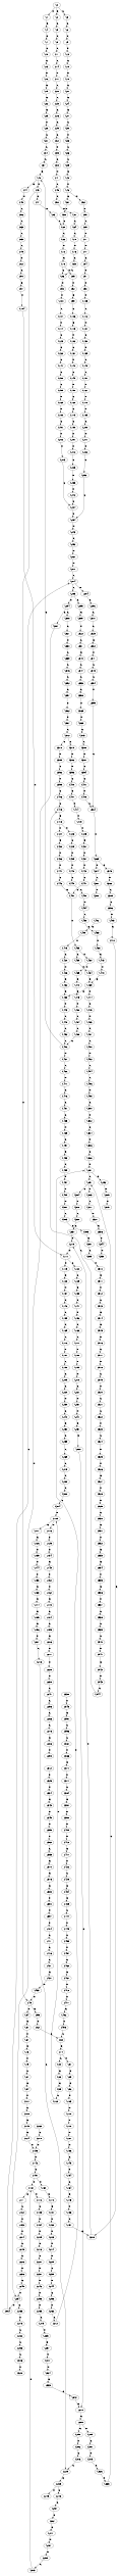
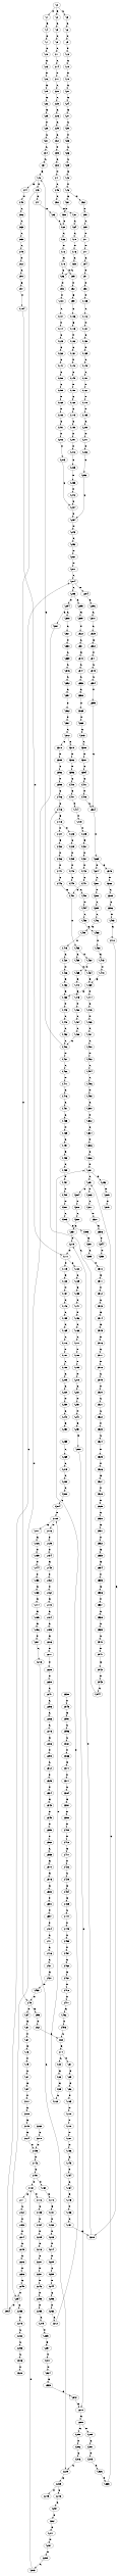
  strict digraph {
    S0
    S1
    S2
    S3
    S4
    S5
    S6
    S7
    S8
    S9
    S10
    S11
    S12
    S13
    S14
    S15
    S16
    S17
    S18
    S19
    S20
    S21
    S22
    S23
    S24
    S25
    S26
    S27
    S28
    S29
    S30
    S31
    S32
    S33
    S34
    S35
    S36
    S37
    S38
    S39
    S40
    S41
    S42
    S43
    S44
    S45
    S46
    S47
    S48
    S49
    S50
    S51
    S52
    S53
    S54
    S55
    S56
    S57
    S58
    S59
    S60
    S61
    S62
    S63
    S64
    S65
    S66
    S67
    S68
    S69
    S70
    S71
    S72
    S73
    S74
    S75
    S76
    S77
    S78
    S79
    S80
    S81
    S82
    S83
    S84
    S85
    S86
    S87
    S88
    S89
    S90
    S91
    S92
    S93
    S94
    S95
    S96
    S97
    S98
    S99
    S100
    S101
    S102
    S103
    S104
    S105
    S106
    S107
    S108
    S109
    S110
    S111
    S112
    S113
    S114
    S115
    S116
    S117
    S118
    S119
    S120
    S121
    S122
    S123
    S124
    S125
    S126
    S127
    S128
    S129
    S130
    S131
    S132
    S133
    S134
    S135
    S136
    S137
    S138
    S139
    S140
    S141
    S142
    S143
    S144
    S145
    S146
    S147
    S148
    S149
    S150
    S151
    S152
    S153
    S154
    S155
    S156
    S157
    S158
    S159
    S160
    S161
    S162
    S163
    S164
    S165
    S166
    S167
    S168
    S169
    S170
    S171
    S172
    S173
    S174
    S175
    S176
    S177
    S178
    S179
    S180
    S181
    S182
    S183
    S184
    S185
    S186
    S187
    S188
    S189
    S190
    S191
    S192
    S193
    S194
    S195
    S196
    S197
    S198
    S199
    S200
    S201
    S202
    S203
    S204
    S205
    S206
    S207
    S208
    S209
    S210
    S211
    S212
    S213
    S214
    S215
    S216
    S217
    S218
    S219
    S220
    S221
    S222
    S223
    S224
    S225
    S226
    S227
    S228
    S229
    S230
    S231
    S232
    S233
    S234
    S235
    S236
    S237
    S238
    S239
    S240
    S241
    S242
    S243
    S244
    S245
    S246
    S247
    S248
    S249
    S250
    S251
    S252
    S253
    S254
    S255
    S256
    S257
    S259
    S260
    S261
    S262
    S263
    n264 [label=S864]
    S265
    S266
    S267
    S269
    S270
    S271
    S272
    S273
    S274
    S275
    S276
    S277
    S268
    S278
    S279
    S280
    S281
    S282
    S283
    S284
    S285
    S286
    S287
    S288
    S289
    S290
    S291
    S292
    S293
    S294
    S295
    S296
    S297
    S298
    S299
    S300
    S301
    S302
    S303
    S304
    S305
    S306
    S307
    S308
    S309
    S310
    S311
    S312
    S313
    S314
    S315
    S316
    S317
    S318
    S319
    S320
    S321
    S322
    S323
    S324
    S325
    S326
    S327
    S328
    S330
    S331
    S332
    S333
    S334
    S335
    S336
    S337
    S339
    S340
    S341
    S342
    S343
    S344
    S338
    S345
    S346
    S347
    S348
    S349
    S350
    S351
    S352
    S353
    S354
    S355
    S356
    S357
    S358
    S359
    S360
    S361
    S362
    S363
    S364
    S365
    S366
    S367
    S368
    S369
    S370
    S371
    S372
    S373
    S374
    S375
    S376
    S377
    S378
    S379
    S380
    S381
    S382
    S383
    S384
    S385
    S386
    S387
    S388
    S389
    S390
    S391
    S392
    S393
    S394
+   S395
    S396
    S397
    S398
    S399
    S400
    S401
    S402
    S403
    S404
    S405
    S406
    S407
    S408
    S409
    S410
    S411
    S412
    S413
    S414
    S415
    S416
    S417
    S418
    S419
    S420
    S421
    S422
    S423
    S424
    S425
    S426
    S427
    S428
    S429
    S430
    S431
    S432
    S433
    S434
    S435
    S436
    S437
    S438
    S439
    S440
    S441
    S442
    S443
    S444
    S445
    S446
    S447
    S448
    S449
    S450
    S451
    S452
    S453
    S454
    S455
    S456
    S457
    S458
    S459
    S460
    S461
    S462
    S463
    S464
    S465
    S466
    S467
    S468
    S469
    S470
    S471
    S472
    S473
    S474
    S475
    S476
    S477
    S478
    S479
    S480
    S481
    S482
    S483
    S484
    S485
    S486
    S487
    S488
    S489
    S490
    S491
    S492
    S493
    S494
    S495
    S496
    S497
    S498
    S499
    S500
    S501
    S502
    S503
    S504
    S505
    S506
    S507
    S508
    S509
    S510
    S511
    S512
    S513
    S514
    S515
    S516
    S517
    S518
    S519
    S520
    S521
    S522
    S523
    S524
    S525
    S526
    S527
    S528
    S529
    S530
    S531
    S532
    S533
    S534
    S535
    S536
    S537
    S538
    S539
    S540
    S541
    S542
    S543
    S544
    S0 -> S1 [label=T]
    S0 -> S2 [label=G]
    S0 -> S3 [label=C]
    S1 -> S4 [label=G]
    S2 -> S5 [label=C]
    S3 -> S6 [label=C]
    S4 -> S7 [label=G]
    S5 -> S8 [label=G]
    S6 -> S9 [label=G]
    S7 -> S10 [label=C]
    S8 -> S11 [label=C]
    S9 -> S12 [label=T]
    S10 -> S13 [label=C]
    S11 -> S14 [label=C]
    S12 -> S15 [label=C]
    S13 -> S16 [label=T]
    S14 -> S17 [label=T]
    S15 -> S18 [label=T]
    S16 -> S19 [label=G]
    S17 -> S20 [label=C]
    S18 -> S21 [label=C]
    S19 -> S22 [label=G]
    S20 -> S23 [label=G]
    S21 -> S24 [label=G]
    S22 -> S25 [label=G]
    S23 -> S26 [label=G]
    S24 -> S27 [label=G]
    S25 -> S28 [label=T]
    S26 -> S29 [label=G]
    S27 -> S30 [label=C]
    S28 -> S31 [label=C]
    S29 -> S32 [label=C]
    S30 -> S33 [label=A]
    S31 -> S34 [label=C]
    S32 -> S35 [label=T]
    S33 -> S36 [label=C]
    S34 -> S37 [label=C]
    S35 -> S38 [label=C]
    S36 -> S39 [label=C]
    S37 -> S40 [label=G]
    S38 -> S41 [label=A]
    S39 -> S42 [label=G]
    S40 -> S43 [label=A]
    S40 -> S44 [label=G]
    S41 -> S45 [label=C]
    S42 -> S46 [label=A]
    S43 -> S47 [label=G]
    S43 -> S48 [label=A]
    S44 -> S49 [label=A]
    S45 -> S50 [label=G]
    S46 -> S51 [label=G]
    S46 -> S52 [label=A]
    S47 -> S53 [label=T]
    S48 -> S54 [label=A]
    S48 -> S55 [label=G]
    S49 -> S56 [label=G]
    S50 -> S57 [label=T]
    S51 -> S58 [label=T]
    S52 -> S59 [label=T]
    S53 -> S60 [label=C]
    S54 -> S61 [label=G]
    S55 -> S62 [label=T]
    S56 -> S63 [label=G]
    S57 -> S64 [label=C]
    S58 -> S60 [label=C]
    S59 -> S65 [label=G]
    S60 -> S66 [label=C]
    S61 -> S67 [label=T]
    S62 -> S68 [label=C]
    S63 -> S69 [label=C]
    S64 -> S70 [label=C]
    S65 -> S71 [label=T]
    S66 -> S72 [label=A]
    S67 -> S73 [label=G]
    S68 -> S74 [label=G]
    S69 -> S75 [label=G]
    S70 -> S76 [label=A]
    S71 -> S77 [label=A]
    S72 -> S78 [label=G]
    S73 -> S79 [label=T]
    S74 -> S80 [label=C]
    S74 -> S81 [label=A]
    S75 -> S82 [label=T]
    S76 -> S83 [label=G]
    S77 -> S84 [label=G]
    S78 -> S85 [label=T]
    S78 -> S86 [label=C]
    S79 -> S87 [label=C]
    S80 -> S88 [label=G]
    S81 -> S89 [label=G]
    S82 -> S90 [label=G]
    S83 -> S86 [label=C]
    S84 -> S91 [label=T]
    S85 -> S92 [label=A]
    S86 -> S93 [label=T]
    S87 -> S94 [label=G]
    S88 -> S95 [label=G]
    S89 -> S96 [label=G]
    S90 -> S97 [label=G]
    S91 -> S98 [label=T]
    S92 -> S99 [label=G]
    S93 -> S100 [label=T]
    S94 -> S101 [label=T]
    S95 -> S102 [label=C]
    S96 -> S103 [label=T]
    S97 -> S104 [label=T]
    S98 -> S105 [label=T]
    S99 -> S106 [label=G]
    S100 -> S107 [label=C]
    S101 -> S108 [label=C]
    S102 -> S109 [label=T]
    S103 -> S110 [label=A]
    S104 -> S111 [label=A]
    S105 -> S112 [label=C]
    S106 -> S113 [label=G]
    S107 -> S114 [label=A]
    S108 -> S115 [label=G]
    S109 -> S116 [label=A]
    S109 -> S117 [label=G]
    S110 -> S118 [label=T]
    S111 -> S119 [label=T]
    S111 -> S120 [label=C]
    S112 -> S121 [label=A]
    S113 -> S122 [label=T]
    S114 -> S123 [label=C]
    S115 -> S124 [label=G]
    S116 -> S125 [label=T]
    S117 -> S126 [label=G]
    S118 -> S127 [label=A]
    S119 -> S128 [label=G]
    S120 -> S129 [label=C]
    S121 -> S130 [label=C]
    S122 -> S131 [label=C]
    S123 -> S132 [label=G]
    S124 -> S133 [label=A]
    S125 -> S134 [label=A]
    S126 -> S135 [label=A]
    S127 -> S136 [label=A]
    S128 -> S137 [label=A]
    S129 -> S138 [label=G]
    S130 -> S139 [label=T]
    S131 -> S140 [label=A]
    S132 -> S141 [label=C]
    S133 -> S142 [label=A]
    S134 -> S143 [label=G]
    S135 -> S144 [label=A]
    S136 -> S145 [label=G]
    S137 -> S146 [label=G]
    S138 -> S147 [label=G]
    S139 -> S148 [label=C]
    S140 -> S149 [label=C]
    S141 -> S150 [label=C]
    S142 -> S151 [label=C]
    S143 -> S152 [label=T]
    S144 -> S153 [label=T]
    S145 -> S154 [label=T]
    S146 -> S155 [label=C]
    S147 -> S156 [label=T]
    S148 -> S157 [label=C]
    S149 -> S158 [label=T]
    S150 -> S159 [label=C]
    S151 -> S160 [label=A]
    S151 -> S161 [label=T]
    S152 -> S162 [label=A]
    S153 -> S163 [label=G]
    S154 -> S164 [label=C]
    S155 -> S165 [label=G]
    S156 -> S166 [label=G]
    S157 -> S167 [label=T]
    S158 -> S168 [label=C]
    S159 -> S169 [label=T]
    S160 -> S170 [label=G]
    S161 -> S171 [label=G]
    S161 -> S172 [label=A]
    S162 -> S173 [label=G]
    S163 -> S174 [label=G]
    S164 -> S175 [label=G]
    S165 -> S176 [label=G]
    S166 -> S177 [label=G]
    S167 -> S178 [label=T]
    S168 -> S179 [label=G]
    S169 -> S180 [label=T]
    S170 -> S181 [label=G]
    S171 -> S182 [label=C]
    S172 -> S183 [label=C]
    S173 -> S184 [label=C]
    S174 -> S185 [label=G]
    S175 -> S186 [label=T]
    S176 -> S187 [label=T]
    S177 -> S188 [label=T]
    S178 -> S189 [label=T]
    S179 -> S190 [label=C]
    S180 -> S191 [label=C]
    S181 -> S192 [label=A]
    S182 -> S193 [label=A]
    S183 -> S194 [label=A]
    S184 -> S195 [label=C]
    S185 -> S196 [label=G]
    S186 -> S197 [label=G]
    S187 -> S198 [label=C]
    S188 -> S199 [label=T]
    S189 -> S200 [label=C]
    S190 -> S201 [label=T]
    S191 -> S202 [label=A]
    S192 -> S203 [label=A]
    S193 -> S204 [label=A]
    S194 -> S205 [label=A]
    S195 -> S206 [label=G]
    S196 -> S207 [label=T]
    S197 -> S208 [label=G]
    S198 -> S209 [label=G]
    S199 -> S210 [label=A]
    S200 -> S211 [label=A]
    S201 -> S212 [label=T]
    S202 -> S213 [label=T]
    S203 -> S214 [label=T]
    S204 -> S215 [label=C]
    S205 -> S216 [label=C]
    S206 -> S217 [label=A]
    S207 -> S218 [label=C]
    S208 -> S219 [label=T]
    S209 -> S220 [label=C]
    S210 -> S221 [label=G]
    S211 -> S222 [label=T]
    S212 -> S223 [label=C]
    S213 -> S224 [label=C]
    S214 -> S225 [label=A]
    S215 -> S226 [label=C]
    S216 -> S227 [label=G]
    S217 -> S228 [label=A]
    S218 -> S229 [label=C]
    S219 -> S111 [label=A]
    S220 -> S230 [label=A]
    S221 -> S231 [label=A]
    S222 -> S232 [label=C]
    S223 -> S233 [label=A]
    S224 -> S234 [label=C]
    S225 -> S235 [label=G]
    S226 -> S236 [label=A]
    S227 -> S237 [label=A]
    S228 -> S238 [label=A]
    S229 -> S239 [label=G]
    S230 -> S240 [label=C]
    S231 -> S241 [label=A]
    S232 -> S234 [label=C]
    S233 -> S242 [label=T]
    S234 -> S243 [label=A]
    S235 -> S244 [label=T]
    S236 -> S245 [label=G]
    S237 -> S246 [label=A]
    S238 -> S247 [label=C]
    S239 -> S248 [label=C]
    S239 -> S249 [label=T]
    S240 -> S250 [label=G]
    S241 -> S251 [label=G]
    S242 -> S224 [label=C]
    S243 -> S252 [label=G]
    S244 -> S253 [label=C]
    S245 -> S254 [label=A]
    S246 -> S255 [label=A]
    S247 -> S256 [label=C]
    S248 -> S257 [label=C]
-   S250 -> S259 [label=C]
    S251 -> S260 [label=G]
    S252 -> S261 [label=A]
    S253 -> S262 [label=T]
    S254 -> S263 [label=C]
    S254 -> n264 [label=A]
    S255 -> S265 [label=A]
    S256 -> S266 [label=C]
    S257 -> S267 [label=G]
    S259 -> S269 [label=G]
    S260 -> S270 [label=G]
    S261 -> S271 [label=A]
    S262 -> S272 [label=C]
    S263 -> S273 [label=T]
    n264 -> S274 [label=C]
    S265 -> S275 [label=C]
    S266 -> S276 [label=C]
    S267 -> S277 [label=G]
    S269 -> S279 [label=C]
    S270 -> S280 [label=G]
    S271 -> S274 [label=C]
    S272 -> S281 [label=T]
    S273 -> S282 [label=C]
    S274 -> S283 [label=C]
    S274 -> S284 [label=A]
    S275 -> S285 [label=A]
    S276 -> S286 [label=G]
    S277 -> S287 [label=A]
    S268 -> S278 [label=G]
    S278 -> S133 [label=A]
    S279 -> S288 [label=G]
    S280 -> S289 [label=T]
    S280 -> S290 [label=G]
    S281 -> S291 [label=C]
    S281 -> S292 [label=G]
    S282 -> S293 [label=C]
    S283 -> S294 [label=A]
    S283 -> S295 [label=G]
    S284 -> S296 [label=G]
    S285 -> S297 [label=G]
    S286 -> S298 [label=A]
    S287 -> S299 [label=A]
    S288 -> S300 [label=G]
    S289 -> S301 [label=C]
    S290 -> S302 [label=T]
    S291 -> S303 [label=T]
    S291 -> S304 [label=G]
    S292 -> S305 [label=T]
    S293 -> S306 [label=C]
    S294 -> S307 [label=G]
    S294 -> S308 [label=C]
    S295 -> S309 [label=G]
    S296 -> S310 [label=C]
    S297 -> S311 [label=A]
+   S298 -> S312 [label=C]
    S299 -> S313 [label=C]
    S300 -> S314 [label=C]
    S301 -> S315 [label=T]
    S302 -> S316 [label=C]
    S303 -> S317 [label=G]
    S304 -> S318 [label=T]
    S305 -> S319 [label=A]
    S306 -> S320 [label=A]
    S307 -> S254 [label=A]
    S308 -> S321 [label=C]
    S309 -> S322 [label=A]
    S310 -> S323 [label=C]
    S311 -> S324 [label=A]
    S312 -> S325 [label=T]
    S313 -> S161 [label=T]
    S314 -> S109 [label=T]
    S315 -> S326 [label=C]
    S316 -> S229 [label=C]
    S317 -> S327 [label=A]
    S318 -> S328 [label=G]
    S321 -> S330 [label=A]
    S322 -> S331 [label=C]
    S323 -> S332 [label=G]
    S324 -> S333 [label=G]
    S325 -> S334 [label=A]
    S326 -> S335 [label=T]
    S327 -> S336 [label=G]
    S328 -> S337 [label=G]
    S330 -> S339 [label=C]
    S331 -> S340 [label=G]
    S332 -> S341 [label=T]
    S333 -> S342 [label=G]
    S334 -> S343 [label=G]
    S335 -> S291 [label=C]
    S336 -> S344 [label=T]
    S337 -> S219 [label=T]
    S339 -> S346 [label=C]
    S340 -> S347 [label=C]
    S341 -> S348 [label=C]
    S342 -> S270 [label=G]
    S343 -> S349 [label=A]
    S344 -> S350 [label=A]
    S338 -> S345 [label=T]
    S345 -> S351 [label=G]
    S346 -> S352 [label=C]
    S347 -> S353 [label=C]
    S348 -> S354 [label=C]
    S349 -> S355 [label=A]
    S351 -> S356 [label=C]
    S352 -> S357 [label=C]
    S353 -> S358 [label=C]
    S354 -> S359 [label=T]
    S355 -> S360 [label=T]
    S356 -> S361 [label=C]
    S357 -> S362 [label=T]
    S358 -> S363 [label=A]
    S359 -> S364 [label=C]
    S360 -> S365 [label=C]
    S361 -> S366 [label=A]
    S362 -> S367 [label=T]
    S363 -> S368 [label=T]
    S364 -> S369 [label=T]
    S365 -> S370 [label=G]
    S366 -> S371 [label=G]
    S367 -> S372 [label=C]
    S368 -> S373 [label=C]
    S369 -> S374 [label=T]
    S369 -> S375 [label=G]
    S370 -> S376 [label=G]
    S371 -> S377 [label=T]
    S372 -> S378 [label=C]
    S372 -> S379 [label=G]
    S373 -> S380 [label=G]
    S374 -> S381 [label=C]
    S375 -> S382 [label=T]
    S376 -> S383 [label=G]
    S377 -> S384 [label=C]
    S378 -> S385 [label=T]
    S379 -> S386 [label=A]
    S380 -> S387 [label=T]
    S381 -> S388 [label=T]
    S382 -> S389 [label=C]
    S383 -> S390 [label=T]
    S384 -> S391 [label=G]
    S385 -> S392 [label=G]
    S386 -> S393 [label=T]
    S387 -> S394 [label=C]
+   S388 -> S395 [label=C]
    S389 -> S396 [label=G]
    S390 -> S397 [label=A]
    S391 -> S398 [label=T]
    S392 -> S399 [label=T]
    S393 -> S400 [label=C]
    S394 -> S401 [label=C]
+   S395 -> S402 [label=G]
    S396 -> S403 [label=T]
    S397 -> S404 [label=T]
    S398 -> S405 [label=A]
    S399 -> S406 [label=C]
    S400 -> S407 [label=G]
    S401 -> S408 [label=T]
    S402 -> S409 [label=G]
    S403 -> S410 [label=G]
    S404 -> S411 [label=C]
    S405 -> S412 [label=A]
    S406 -> S413 [label=C]
    S407 -> S414 [label=T]
    S408 -> S364 [label=C]
    S409 -> S415 [label=A]
    S410 -> S208 [label=G]
    S411 -> S416 [label=C]
    S412 -> S417 [label=G]
    S413 -> S418 [label=G]
    S414 -> S419 [label=T]
    S415 -> S420 [label=G]
    S416 -> S421 [label=C]
    S417 -> S422 [label=A]
    S418 -> S423 [label=A]
    S418 -> S424 [label=T]
    S419 -> S425 [label=T]
    S420 -> S426 [label=A]
    S421 -> S427 [label=G]
    S422 -> S428 [label=C]
    S423 -> S429 [label=C]
    S424 -> S430 [label=G]
    S425 -> S431 [label=G]
    S426 -> S432 [label=G]
    S427 -> S433 [label=A]
    S428 -> S434 [label=G]
    S429 -> S435 [label=T]
    S430 -> S436 [label=T]
    S431 -> S437 [label=T]
    S432 -> S438 [label=G]
    S433 -> S48 [label=A]
    S434 -> S439 [label=G]
    S435 -> S440 [label=A]
    S436 -> S441 [label=A]
    S437 -> S442 [label=A]
    S438 -> S443 [label=T]
    S439 -> S444 [label=C]
    S440 -> S445 [label=C]
    S441 -> S446 [label=G]
    S442 -> S447 [label=G]
    S443 -> S448 [label=C]
    S444 -> S449 [label=T]
    S445 -> S450 [label=C]
    S446 -> S451 [label=G]
    S447 -> S451 [label=G]
    S448 -> S452 [label=C]
    S449 -> S453 [label=C]
    S450 -> S454 [label=A]
    S451 -> S455 [label=A]
    S452 -> S456 [label=C]
    S453 -> S457 [label=T]
    S454 -> S458 [label=G]
    S455 -> S459 [label=G]
    S455 -> S460 [label=A]
    S456 -> S40 [label=G]
    S456 -> S461 [label=A]
    S457 -> S462 [label=C]
    S458 -> S463 [label=G]
    S459 -> S464 [label=A]
    S460 -> S465 [label=A]
    S461 -> S466 [label=G]
    S462 -> S467 [label=G]
    S463 -> S468 [label=A]
    S464 -> S469 [label=G]
    S465 -> S470 [label=G]
    S466 -> S471 [label=A]
    S467 -> S472 [label=A]
    S468 -> S473 [label=G]
    S469 -> S438 [label=G]
    S469 -> S474 [label=T]
    S470 -> S475 [label=G]
    S471 -> S476 [label=G]
    S472 -> S477 [label=A]
    S473 -> S478 [label=A]
    S474 -> S479 [label=C]
    S475 -> S480 [label=T]
    S476 -> S481 [label=C]
    S477 -> S482 [label=G]
    S478 -> S469 [label=G]
    S479 -> S483 [label=A]
    S480 -> S484 [label=C]
    S481 -> S485 [label=C]
    S482 -> S486 [label=T]
    S483 -> S487 [label=G]
    S484 -> S488 [label=C]
    S485 -> S489 [label=A]
    S486 -> S68 [label=C]
    S487 -> S490 [label=G]
    S488 -> S456 [label=C]
    S489 -> S491 [label=C]
    S490 -> S492 [label=A]
    S491 -> S493 [label=G]
    S492 -> S494 [label=C]
    S493 -> S495 [label=G]
    S494 -> S496 [label=C]
    S495 -> S497 [label=T]
    S496 -> S498 [label=A]
    S497 -> S499 [label=T]
    S498 -> S500 [label=G]
    S499 -> S501 [label=A]
    S500 -> S502 [label=T]
    S501 -> S503 [label=C]
    S502 -> S504 [label=C]
    S503 -> S505 [label=T]
    S504 -> S506 [label=T]
    S505 -> S507 [label=G]
    S506 -> S508 [label=C]
    S507 -> S509 [label=C]
    S508 -> S281 [label=T]
    S509 -> S510 [label=A]
    S510 -> S511 [label=G]
    S511 -> S512 [label=A]
    S512 -> S513 [label=C]
    S513 -> S514 [label=G]
    S514 -> S515 [label=G]
    S515 -> S516 [label=A]
    S516 -> S517 [label=C]
    S517 -> S518 [label=A]
    S518 -> S519 [label=C]
    S519 -> S520 [label=A]
    S520 -> S521 [label=C]
    S521 -> S522 [label=C]
    S522 -> S523 [label=T]
    S523 -> S524 [label=C]
    S524 -> S525 [label=T]
    S525 -> S526 [label=A]
    S526 -> S527 [label=G]
    S527 -> S528 [label=A]
    S528 -> S529 [label=A]
    S529 -> S530 [label=C]
    S530 -> S531 [label=G]
    S531 -> S532 [label=A]
    S532 -> S533 [label=G]
    S533 -> S534 [label=G]
    S534 -> S535 [label=T]
    S535 -> S536 [label=G]
    S536 -> S537 [label=T]
    S537 -> S538 [label=C]
    S538 -> S539 [label=C]
    S539 -> S540 [label=C]
    S540 -> S541 [label=T]
    S541 -> S542 [label=G]
    S542 -> S543 [label=T]
    S543 -> S544 [label=C]
    S544 -> S413 [label=C]
  }
